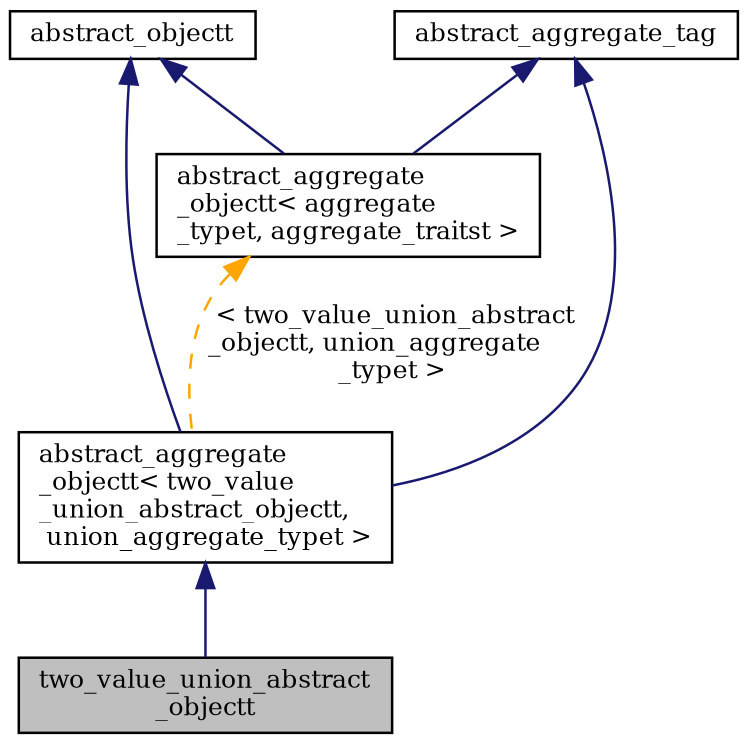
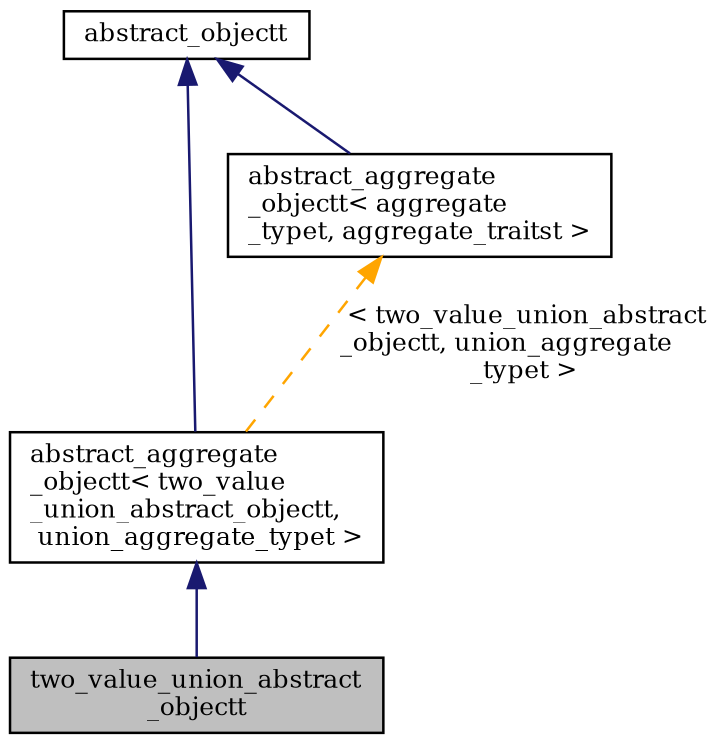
  digraph {
    fontname="DejaVu Serif"
    rankdir=TB
    node [color=black fontname="DejaVu Serif" fontsize=10 shape=record]
    edge [color=midnightblue dir=back fontname="DejaVu Serif" fontsize=10 labelfontname=Helvetica labelfontsize=10 style=solid]
    n1 [fillcolor=grey75 fontcolor=black height=0.2 label="two_value_union_abstract\l_objectt" style=filled width=0.4]
    n2 [height=0.2 label="abstract_aggregate\l_objectt\< two_value\l_union_abstract_objectt,\l union_aggregate_typet \>" width=0.4]
    n3 [height=0.2 label=abstract_objectt width=0.4]
    n4 [height=0.2 label="abstract_aggregate\l_objectt\< aggregate\l_typet, aggregate_traitst \>" width=0.4]
-   n5 [height=0.2 label=abstract_aggregate_tag width=0.4]
    n2 -> n1
    n3 -> n2
    n3 -> n4
    n4 -> n2 [color=orange label=" \< two_value_union_abstract\l_objectt, union_aggregate\l_typet \>" style=dashed]
-   n5 -> n2
-   n5 -> n4
  }
